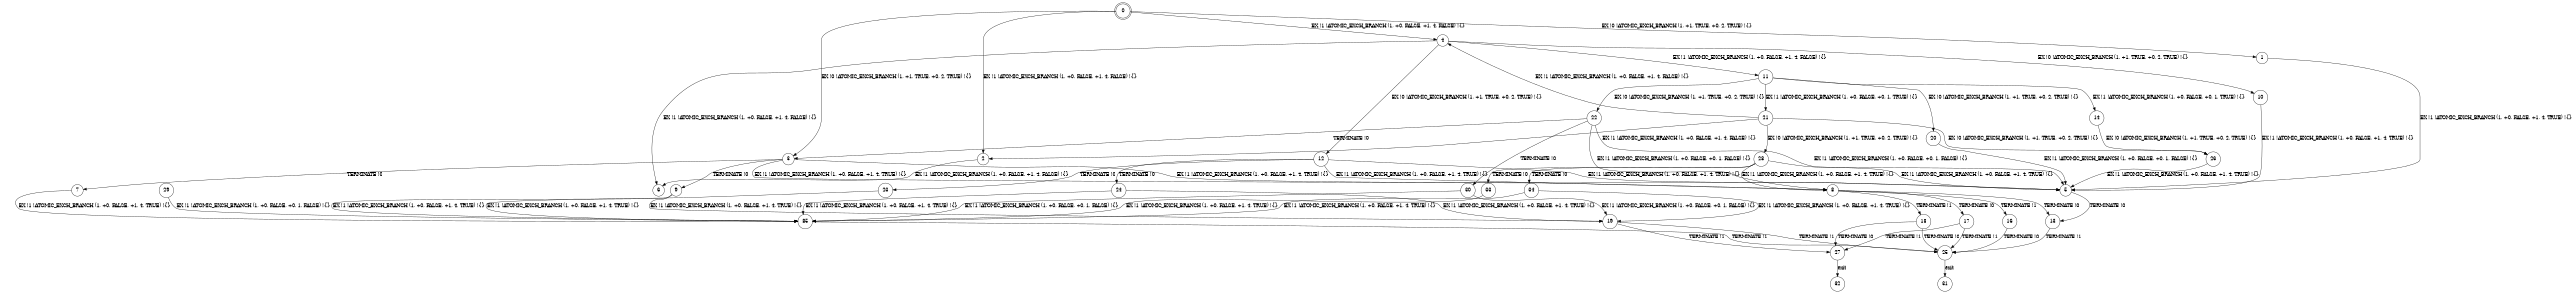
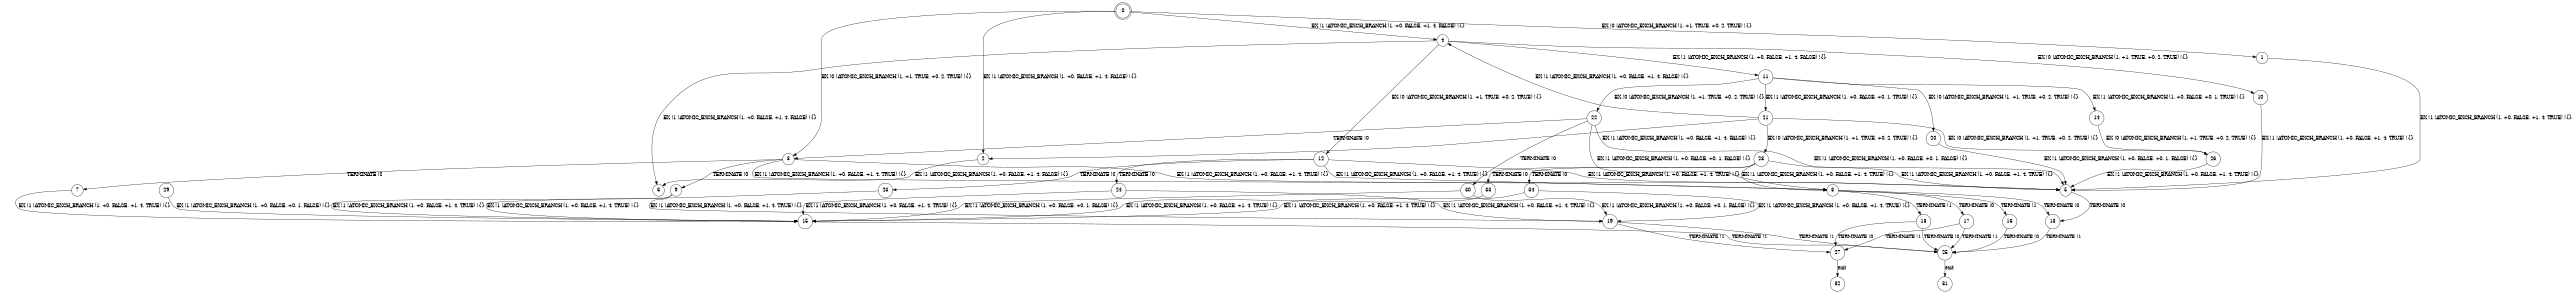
  digraph {
    node [shape=circle]
    0 [peripheries=2]
    1
    2
    3
    4
    5
    6
    7
    8
    9
    10
    11
    12
    13
-   15 [label=85]
+   15
    16
    17
    18
    19
    14
    20
    21
    22
    23
    24
    25
    26
    27
    28
    30
    31
    32
    33
    34
    29
    0 -> 1 [label="EX !0 !ATOMIC_EXCH_BRANCH (1, +1, TRUE, +0, 2, TRUE) !{}"]
    0 -> 2 [label="EX !1 !ATOMIC_EXCH_BRANCH (1, +0, FALSE, +1, 4, FALSE) !{}"]
    0 -> 3 [label="EX !0 !ATOMIC_EXCH_BRANCH (1, +1, TRUE, +0, 2, TRUE) !{}"]
    0 -> 4 [label="EX !1 !ATOMIC_EXCH_BRANCH (1, +0, FALSE, +1, 4, FALSE) !{}"]
    1 -> 5 [label="EX !1 !ATOMIC_EXCH_BRANCH (1, +0, FALSE, +1, 4, TRUE) !{}"]
    2 -> 6 [label="EX !1 !ATOMIC_EXCH_BRANCH (1, +0, FALSE, +1, 4, FALSE) !{}"]
    3 -> 5 [label="EX !1 !ATOMIC_EXCH_BRANCH (1, +0, FALSE, +1, 4, TRUE) !{}"]
    3 -> 7 [label="TERMINATE !0"]
    3 -> 8 [label="EX !1 !ATOMIC_EXCH_BRANCH (1, +0, FALSE, +1, 4, TRUE) !{}"]
    3 -> 9 [label="TERMINATE !0"]
    4 -> 6 [label="EX !1 !ATOMIC_EXCH_BRANCH (1, +0, FALSE, +1, 4, FALSE) !{}"]
    4 -> 10 [label="EX !0 !ATOMIC_EXCH_BRANCH (1, +1, TRUE, +0, 2, TRUE) !{}"]
    4 -> 11 [label="EX !1 !ATOMIC_EXCH_BRANCH (1, +0, FALSE, +1, 4, FALSE) !{}"]
    4 -> 12 [label="EX !0 !ATOMIC_EXCH_BRANCH (1, +1, TRUE, +0, 2, TRUE) !{}"]
    5 -> 13 [label="TERMINATE !0"]
    7 -> 15 [label="EX !1 !ATOMIC_EXCH_BRANCH (1, +0, FALSE, +1, 4, TRUE) !{}"]
    8 -> 13 [label="TERMINATE !0"]
    8 -> 16 [label="TERMINATE !1"]
    8 -> 17 [label="TERMINATE !0"]
    8 -> 18 [label="TERMINATE !1"]
    9 -> 15 [label="EX !1 !ATOMIC_EXCH_BRANCH (1, +0, FALSE, +1, 4, TRUE) !{}"]
    9 -> 19 [label="EX !1 !ATOMIC_EXCH_BRANCH (1, +0, FALSE, +1, 4, TRUE) !{}"]
    10 -> 5 [label="EX !1 !ATOMIC_EXCH_BRANCH (1, +0, FALSE, +1, 4, TRUE) !{}"]
    11 -> 14 [label="EX !1 !ATOMIC_EXCH_BRANCH (1, +0, FALSE, +0, 1, TRUE) !{}"]
    11 -> 20 [label="EX !0 !ATOMIC_EXCH_BRANCH (1, +1, TRUE, +0, 2, TRUE) !{}"]
    11 -> 21 [label="EX !1 !ATOMIC_EXCH_BRANCH (1, +0, FALSE, +0, 1, TRUE) !{}"]
    11 -> 22 [label="EX !0 !ATOMIC_EXCH_BRANCH (1, +1, TRUE, +0, 2, TRUE) !{}"]
    12 -> 5 [label="EX !1 !ATOMIC_EXCH_BRANCH (1, +0, FALSE, +1, 4, TRUE) !{}"]
    12 -> 8 [label="EX !1 !ATOMIC_EXCH_BRANCH (1, +0, FALSE, +1, 4, TRUE) !{}"]
    12 -> 23 [label="TERMINATE !0"]
    12 -> 24 [label="TERMINATE !0"]
    13 -> 25 [label="TERMINATE !1"]
    15 -> 25 [label="TERMINATE !1"]
    16 -> 25 [label="TERMINATE !0"]
    17 -> 25 [label="TERMINATE !1"]
    17 -> 27 [label="TERMINATE !1"]
    18 -> 25 [label="TERMINATE !0"]
    18 -> 27 [label="TERMINATE !0"]
    19 -> 25 [label="TERMINATE !1"]
    19 -> 27 [label="TERMINATE !1"]
    14 -> 26 [label="EX !0 !ATOMIC_EXCH_BRANCH (1, +1, TRUE, +0, 2, TRUE) !{}"]
    20 -> 5 [label="EX !1 !ATOMIC_EXCH_BRANCH (1, +0, FALSE, +0, 1, FALSE) !{}"]
    21 -> 2 [label="EX !1 !ATOMIC_EXCH_BRANCH (1, +0, FALSE, +1, 4, FALSE) !{}"]
    21 -> 4 [label="EX !1 !ATOMIC_EXCH_BRANCH (1, +0, FALSE, +1, 4, FALSE) !{}"]
    21 -> 26 [label="EX !0 !ATOMIC_EXCH_BRANCH (1, +1, TRUE, +0, 2, TRUE) !{}"]
    21 -> 28 [label="EX !0 !ATOMIC_EXCH_BRANCH (1, +1, TRUE, +0, 2, TRUE) !{}"]
    22 -> 3 [label="TERMINATE !0"]
    22 -> 5 [label="EX !1 !ATOMIC_EXCH_BRANCH (1, +0, FALSE, +0, 1, FALSE) !{}"]
    22 -> 8 [label="EX !1 !ATOMIC_EXCH_BRANCH (1, +0, FALSE, +0, 1, FALSE) !{}"]
    22 -> 30 [label="TERMINATE !0"]
    23 -> 15 [label="EX !1 !ATOMIC_EXCH_BRANCH (1, +0, FALSE, +1, 4, TRUE) !{}"]
    24 -> 15 [label="EX !1 !ATOMIC_EXCH_BRANCH (1, +0, FALSE, +1, 4, TRUE) !{}"]
    24 -> 19 [label="EX !1 !ATOMIC_EXCH_BRANCH (1, +0, FALSE, +1, 4, TRUE) !{}"]
    25 -> 31 [label=exit]
    26 -> 5 [label="EX !1 !ATOMIC_EXCH_BRANCH (1, +0, FALSE, +1, 4, TRUE) !{}"]
    27 -> 32 [label=exit]
    28 -> 5 [label="EX !1 !ATOMIC_EXCH_BRANCH (1, +0, FALSE, +1, 4, TRUE) !{}"]
    28 -> 8 [label="EX !1 !ATOMIC_EXCH_BRANCH (1, +0, FALSE, +1, 4, TRUE) !{}"]
    28 -> 33 [label="TERMINATE !0"]
    28 -> 34 [label="TERMINATE !0"]
    30 -> 15 [label="EX !1 !ATOMIC_EXCH_BRANCH (1, +0, FALSE, +0, 1, FALSE) !{}"]
    30 -> 19 [label="EX !1 !ATOMIC_EXCH_BRANCH (1, +0, FALSE, +0, 1, FALSE) !{}"]
    33 -> 15 [label="EX !1 !ATOMIC_EXCH_BRANCH (1, +0, FALSE, +1, 4, TRUE) !{}"]
    34 -> 15 [label="EX !1 !ATOMIC_EXCH_BRANCH (1, +0, FALSE, +1, 4, TRUE) !{}"]
    34 -> 19 [label="EX !1 !ATOMIC_EXCH_BRANCH (1, +0, FALSE, +1, 4, TRUE) !{}"]
    29 -> 15 [label="EX !1 !ATOMIC_EXCH_BRANCH (1, +0, FALSE, +0, 1, FALSE) !{}"]
  }
